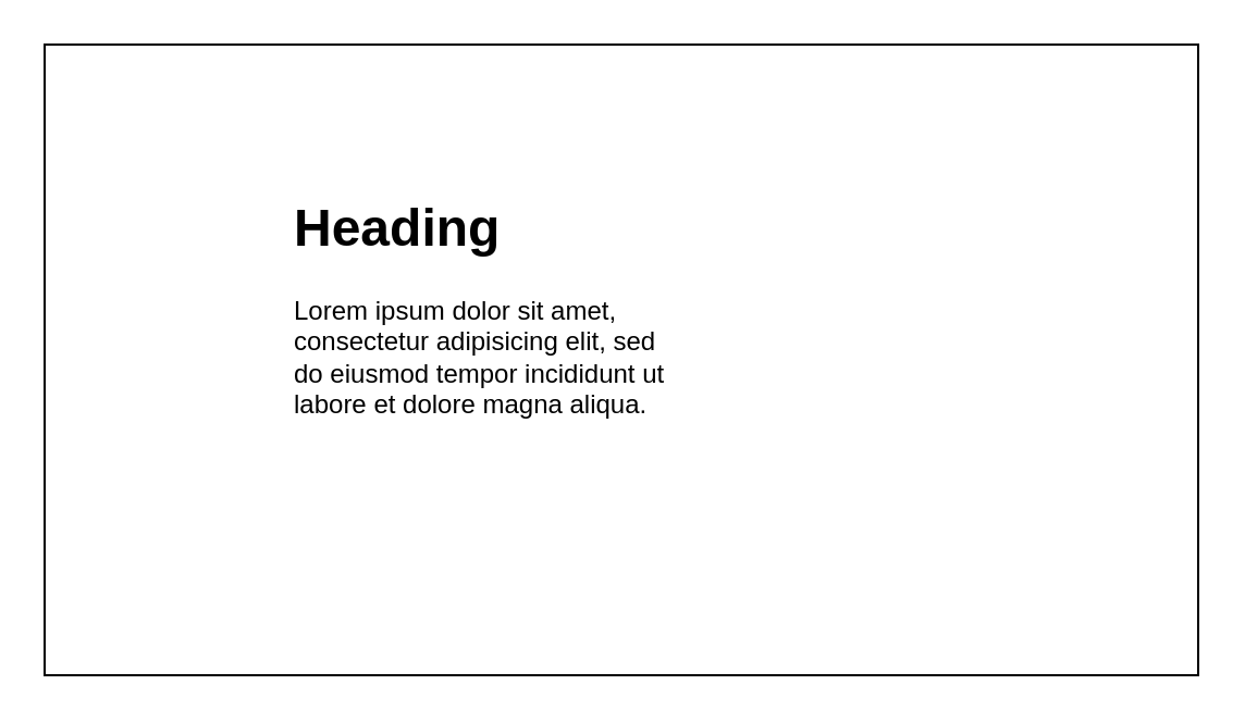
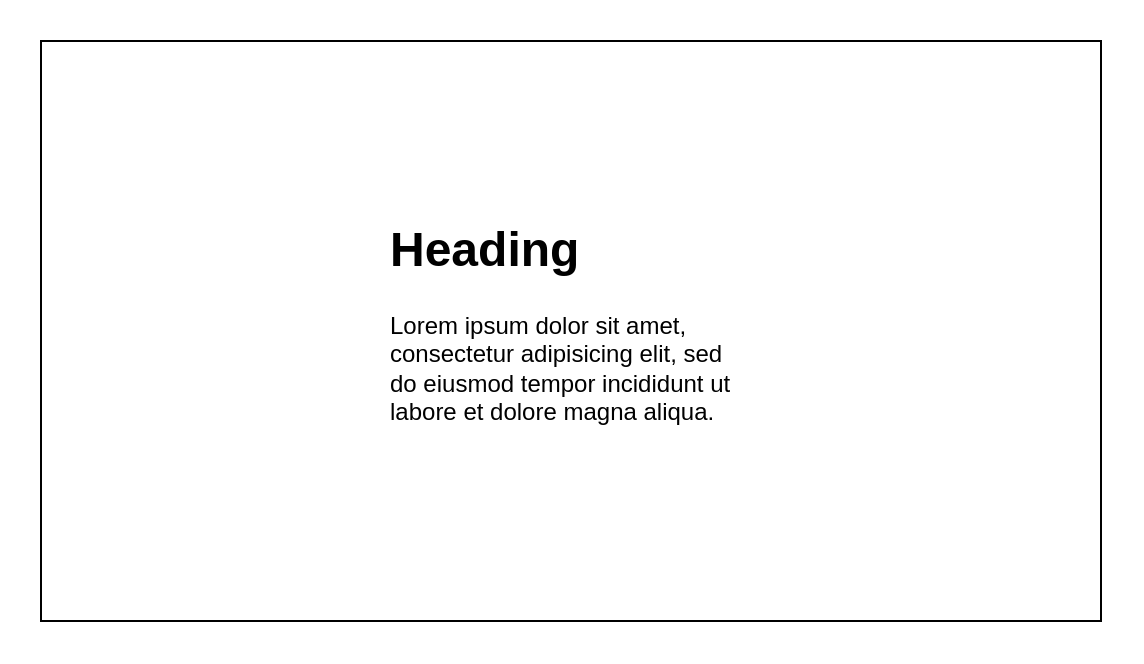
  <mxCell id="0" />
  <mxCell id="1" parent="0" />
  <mxCell id="2" value="" style="rounded=0;whiteSpace=wrap;html=1;" vertex="1" parent="1"><mxGeometry x="20" y="20" width="530" height="290" as="geometry" /></mxCell>
- <mxCell id="3" value="&lt;h1&gt;Heading&lt;/h1&gt;&lt;p&gt;Lorem ipsum dolor sit amet, consectetur adipisicing elit, sed do eiusmod tempor incididunt ut labore et dolore magna aliqua.&lt;/p&gt;" style="text;html=1;strokeColor=none;fillColor=none;spacing=5;spacingTop=-20;whiteSpace=wrap;overflow=hidden;rounded=0;" vertex="1" parent="1"><mxGeometry x="130" y="85" width="190" height="120" as="geometry" /></mxCell>
+ <mxCell id="3" value="&lt;h1&gt;Heading&lt;/h1&gt;&lt;p&gt;Lorem ipsum dolor sit amet, consectetur adipisicing elit, sed do eiusmod tempor incididunt ut labore et dolore magna aliqua.&lt;/p&gt;" style="text;html=1;strokeColor=none;fillColor=none;spacing=5;spacingTop=-20;whiteSpace=wrap;overflow=hidden;rounded=0;" vertex="1" parent="1"><mxGeometry x="190" y="105" width="190" height="120" as="geometry" /></mxCell>
